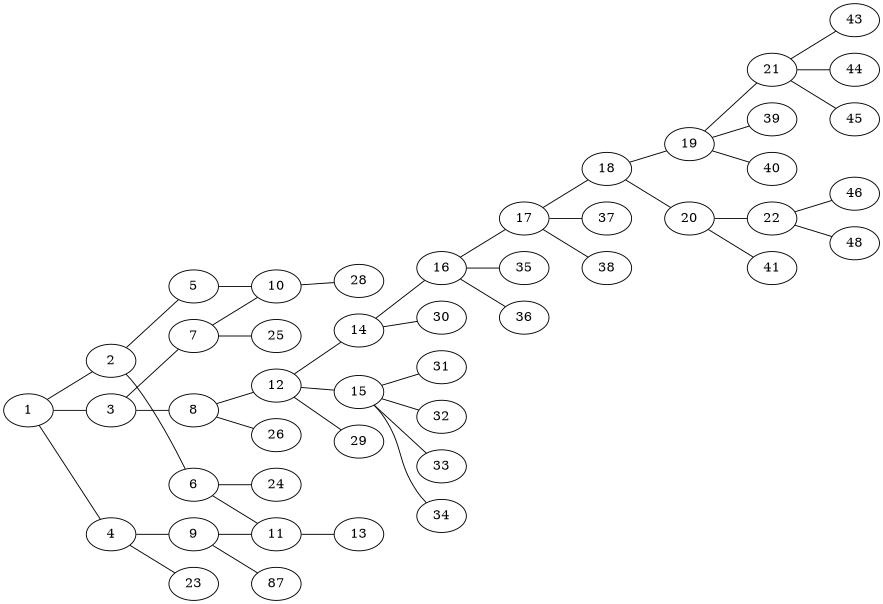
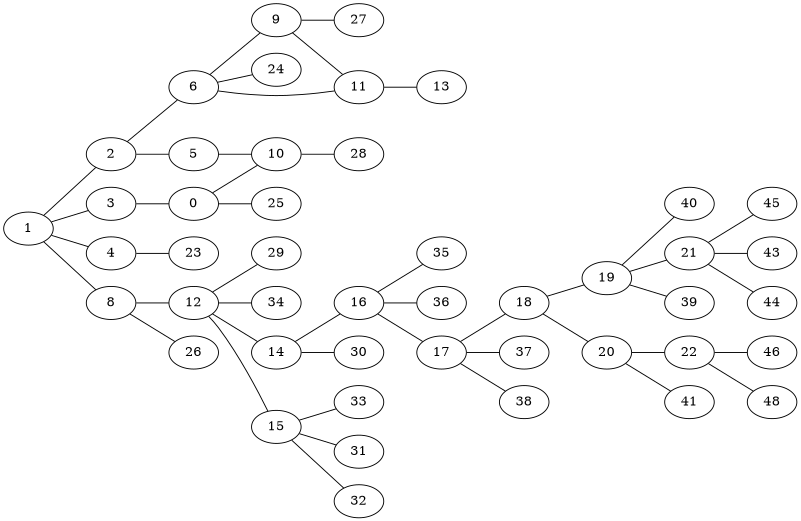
  graph {
    rankdir=LR
    node [chem=H]
    edge [valence=1]
    1 [chem=C]
    2 [chem=C]
    3 [chem=C]
    4 [chem=C]
    5 [chem=N]
    6 [chem=C]
-   7 [chem=C]
+   7 [chem=C label=0]
    8 [chem=N]
    9 [chem=C]
    23
    10 [chem=C]
    11 [chem=C]
    24
    25
    12 [chem=C]
    26
-   27 [label=87]
+   27
    28
    13 [chem=Cl]
    14 [chem=C]
    15 [chem=C]
    29
    16 [chem=C]
    30
    31
    32
    33
    34
    17 [chem=C]
    35
    36
    18 [chem=N]
    37
    38
    19 [chem=C]
    20 [chem=C]
    21 [chem=C]
    39
    40
    22 [chem=C]
    41
    43
    44
    45
    46
    48
    1 -- 2
    1 -- 3 [valence=2]
    1 -- 4
    2 -- 5 [valence=2]
    2 -- 6
    3 -- 7
-   3 -- 8
-   4 -- 9 [valence=2]
+   1 -- 8
+   6 -- 9 [valence=2]
    4 -- 23
    5 -- 10
    6 -- 11 [valence=2]
    6 -- 24
    7 -- 10 [valence=2]
    7 -- 25
    8 -- 12
    8 -- 26
    9 -- 11
    9 -- 27
    10 -- 28
    11 -- 13
    12 -- 14
    12 -- 15
    12 -- 29
    14 -- 16
    14 -- 30
    15 -- 31
    15 -- 32
    15 -- 33
-   15 -- 34
+   12 -- 34
    16 -- 17
    16 -- 35
    16 -- 36
    17 -- 18
    17 -- 37
    17 -- 38
    18 -- 19
    18 -- 20
    19 -- 21
    19 -- 39
    19 -- 40
    20 -- 22
    20 -- 41
    21 -- 43
    21 -- 44
    21 -- 45
    22 -- 46
    22 -- 48
  }
